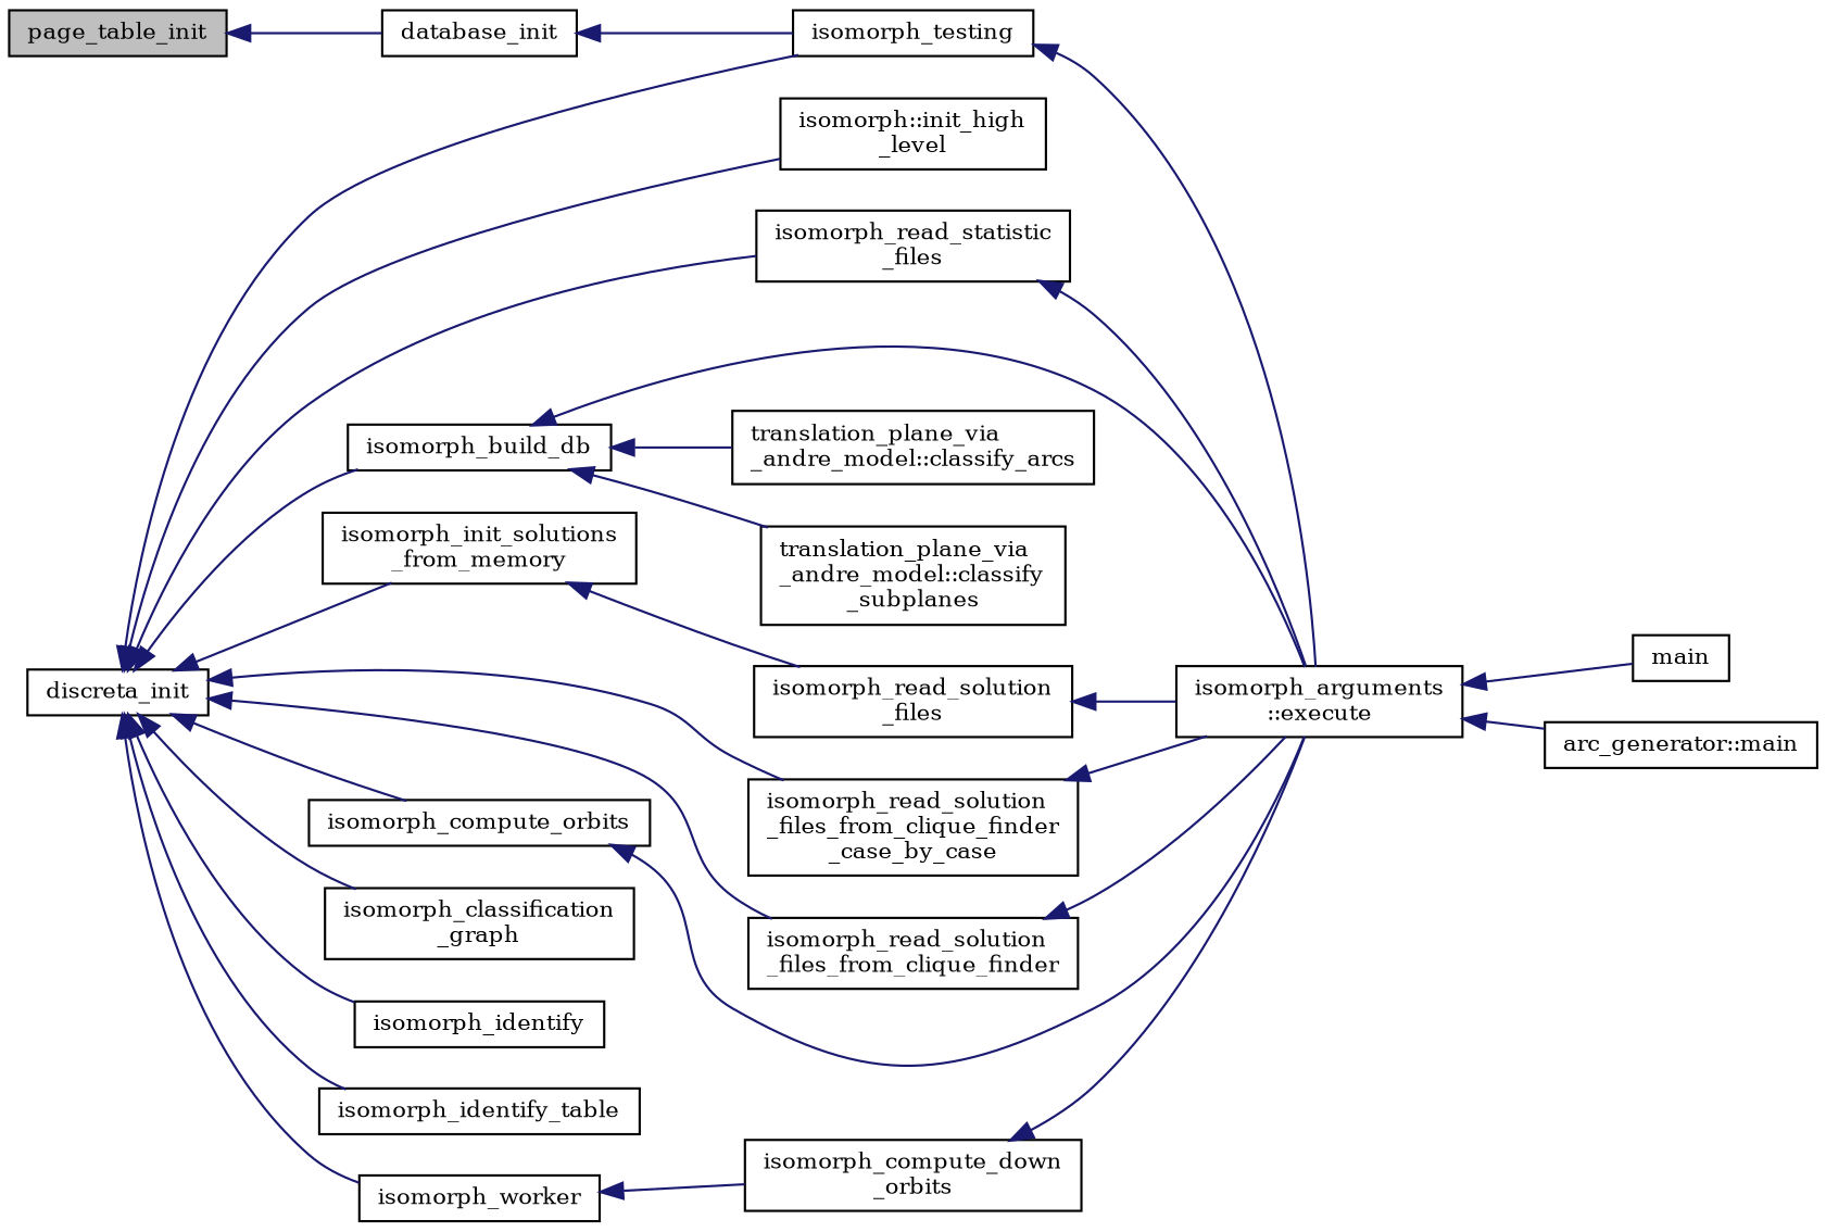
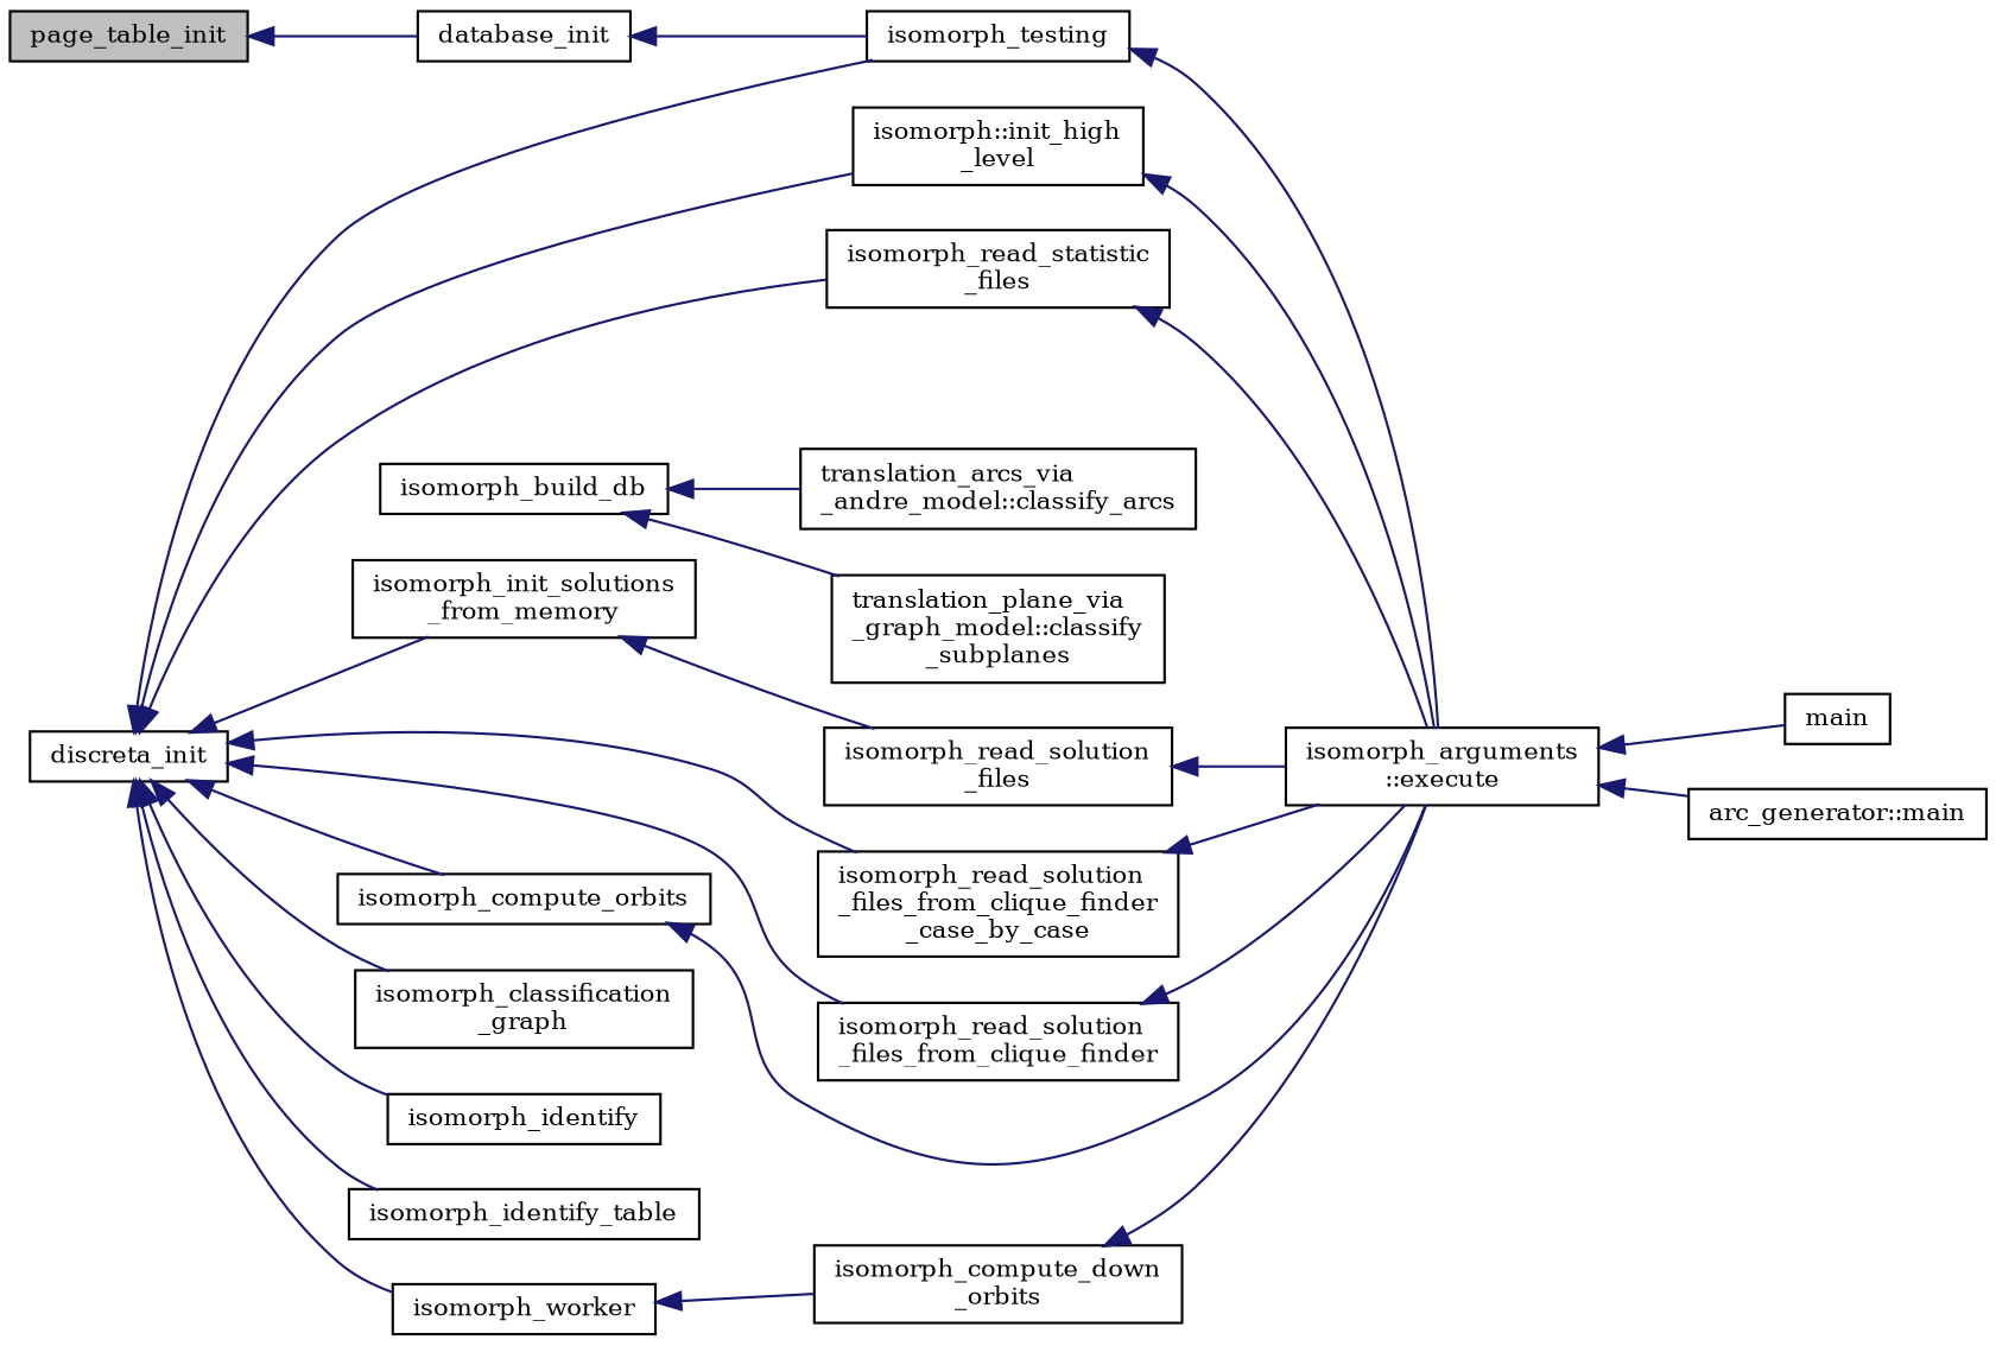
  digraph {
    fontname="DejaVu Serif"
    rankdir=LR
    node [color=black fillcolor=white fontname="DejaVu Serif" fontsize=10 shape=record style=filled]
    edge [color=midnightblue dir=back fontname="DejaVu Serif" fontsize=10 labelfontname=Helvetica labelfontsize=10 style=solid]
    n1 [fillcolor=grey75 fontcolor=black height=0.2 label=page_table_init width=0.4]
    n2 [height=0.2 label=database_init width=0.4]
    n3 [height=0.2 label=isomorph_testing width=0.4]
    n4 [height=0.2 label=discreta_init width=0.4]
    n5 [height=0.2 label="isomorph::init_high\l_level" width=0.4]
    n6 [height=0.2 label="isomorph_read_statistic\l_files" width=0.4]
    n7 [height=0.2 label=isomorph_build_db width=0.4]
    n8 [height=0.2 label="isomorph_init_solutions\l_from_memory" width=0.4]
    n9 [height=0.2 label="isomorph_read_solution\l_files_from_clique_finder\l_case_by_case" width=0.4]
    n10 [height=0.2 label="isomorph_read_solution\l_files_from_clique_finder" width=0.4]
    n11 [height=0.2 label=isomorph_compute_orbits width=0.4]
    n12 [height=0.2 label="isomorph_classification\l_graph" width=0.4]
    n13 [height=0.2 label=isomorph_identify width=0.4]
    n14 [height=0.2 label=isomorph_identify_table width=0.4]
    n15 [height=0.2 label=isomorph_worker width=0.4]
    n16 [height=0.2 label="isomorph_arguments\l::execute" width=0.4]
-   n17 [height=0.2 label="translation_plane_via\l_andre_model::classify_arcs" width=0.4]
-   n18 [height=0.2 label="translation_plane_via\l_andre_model::classify\l_subplanes" width=0.4]
+   n17 [height=0.2 label="translation_arcs_via\l_andre_model::classify_arcs" width=0.4]
+   n18 [height=0.2 label="translation_plane_via\l_graph_model::classify\l_subplanes" width=0.4]
    n19 [height=0.2 label="isomorph_read_solution\l_files" width=0.4]
    n20 [height=0.2 label="isomorph_compute_down\l_orbits" width=0.4]
    n21 [height=0.2 label=main width=0.4]
    n22 [height=0.2 label="arc_generator::main" width=0.4]
    n1 -> n2
    n2 -> n3
    n3 -> n16
    n4 -> n3
    n4 -> n5
    n4 -> n6
-   n4 -> n7
    n4 -> n8
    n4 -> n9
    n4 -> n10
    n4 -> n11
    n4 -> n12
    n4 -> n13
    n4 -> n14
    n4 -> n15
    n6 -> n16
-   n7 -> n16
+   n5 -> n16
    n7 -> n17
    n7 -> n18
    n8 -> n19
    n9 -> n16
    n10 -> n16
    n11 -> n16
    n15 -> n20
    n16 -> n21
    n16 -> n22
    n19 -> n16
    n20 -> n16
  }
